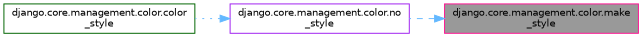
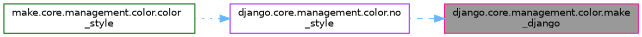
  digraph {
    rankdir=RL
    node [fillcolor=white fontname=Helvetica fontsize=10 shape=box style=filled]
    edge [color=steelblue1 dir=back fontname=Helvetica fontsize=10 labelfontname=Helvetica labelfontsize=10]
-   n1 [color=deeppink fillcolor=grey60 fontcolor=black height=0.2 label="django.core.management.color.make\l_style" width=0.4]
+   n1 [color=deeppink fillcolor=grey60 fontcolor=black height=0.2 label="django.core.management.color.make\l_django" width=0.4]
    n2 [color=purple height=0.2 label="django.core.management.color.no\l_style" width=0.4]
-   n3 [color=darkgreen height=0.2 label="django.core.management.color.color\l_style" width=0.4]
+   n3 [color=darkgreen height=0.2 label="make.core.management.color.color\l_style" width=0.4]
    n1 -> n2 [style=dashed]
    n2 -> n3 [style=dotted]
  }
